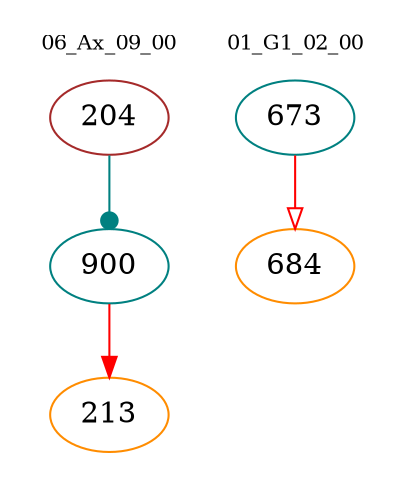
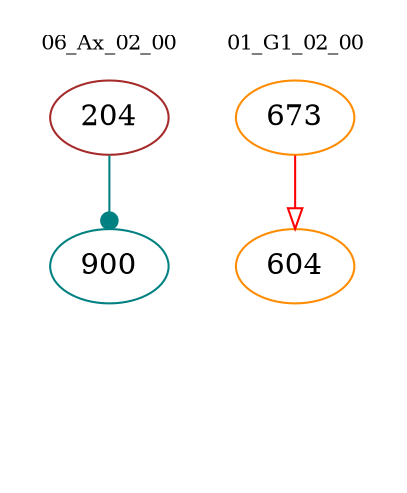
  digraph {
    node [color=teal]
    edge [color=red]
    n1 [color=brown label=204]
    n2 [label=900]
-   n3 [color=darkorange label=213]
-   n4 [label=673]
-   n5 [color=darkorange label=684]
+   n4 [color=darkorange label=673]
+   n5 [color=darkorange label=604]
    subgraph cluster_1 {
      color=white
      fontsize=10
-     label="06_Ax_09_00"
+     label="06_Ax_02_00"
      n1
      n2
-     n3
    }
    subgraph cluster_2 {
      color=white
      fontsize=10
      label="01_G1_02_00"
      n4
      n5
    }
    n1 -> n2 [arrowhead=dot color=teal]
-   n2 -> n3 [arrowhead=normal]
    n4 -> n5 [arrowhead=onormal]
  }
